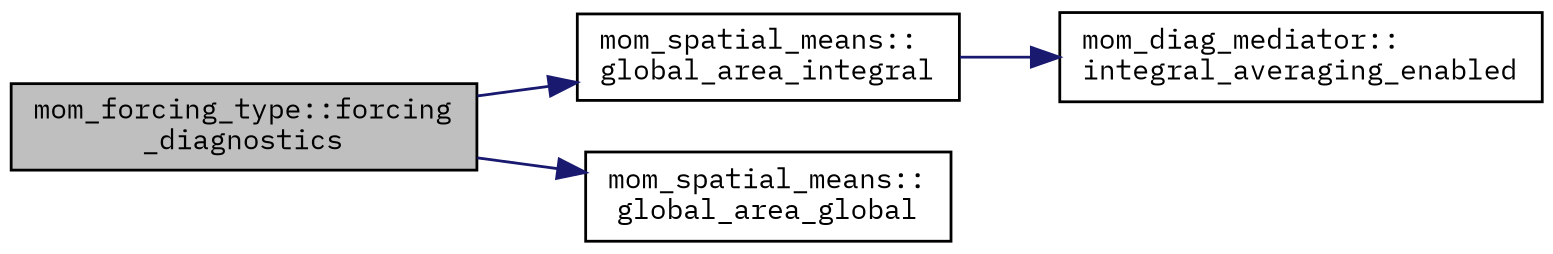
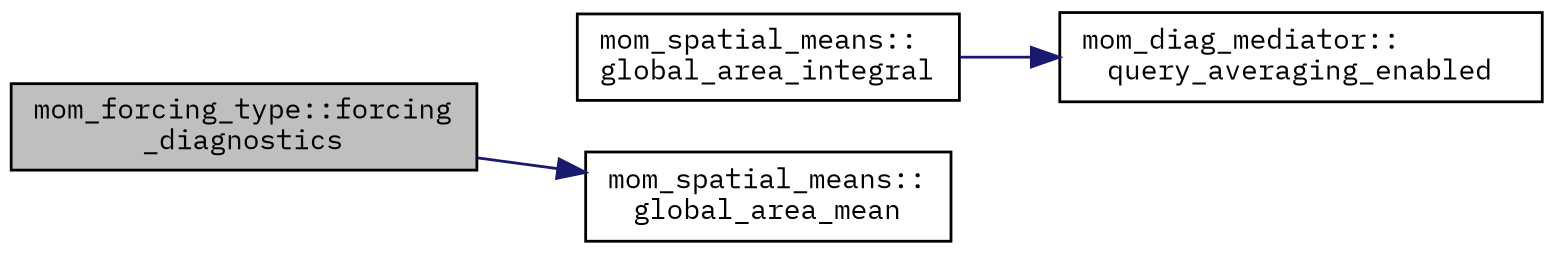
  digraph {
    fontname="IBM Plex Mono"
    rankdir=LR
    node [color=black fillcolor=white fontname="IBM Plex Mono" fontsize=10 shape=record style=filled]
    edge [color=midnightblue fontname="IBM Plex Mono" fontsize=10 labelfontname=Helvetica labelfontsize=10 style=solid]
    n1 [fillcolor=grey75 fontcolor=black height=0.2 label="mom_forcing_type::forcing\l_diagnostics" width=0.4]
    n2 [height=0.2 label="mom_spatial_means::\lglobal_area_integral" width=0.4]
-   n3 [height=0.2 label="mom_spatial_means::\lglobal_area_global" width=0.4]
-   n4 [height=0.2 label="mom_diag_mediator::\lintegral_averaging_enabled" width=0.4]
-   n1 -> n2
+   n3 [height=0.2 label="mom_spatial_means::\lglobal_area_mean" width=0.4]
+   n4 [height=0.2 label="mom_diag_mediator::\lquery_averaging_enabled" width=0.4]
    n1 -> n3
    n2 -> n4
  }
